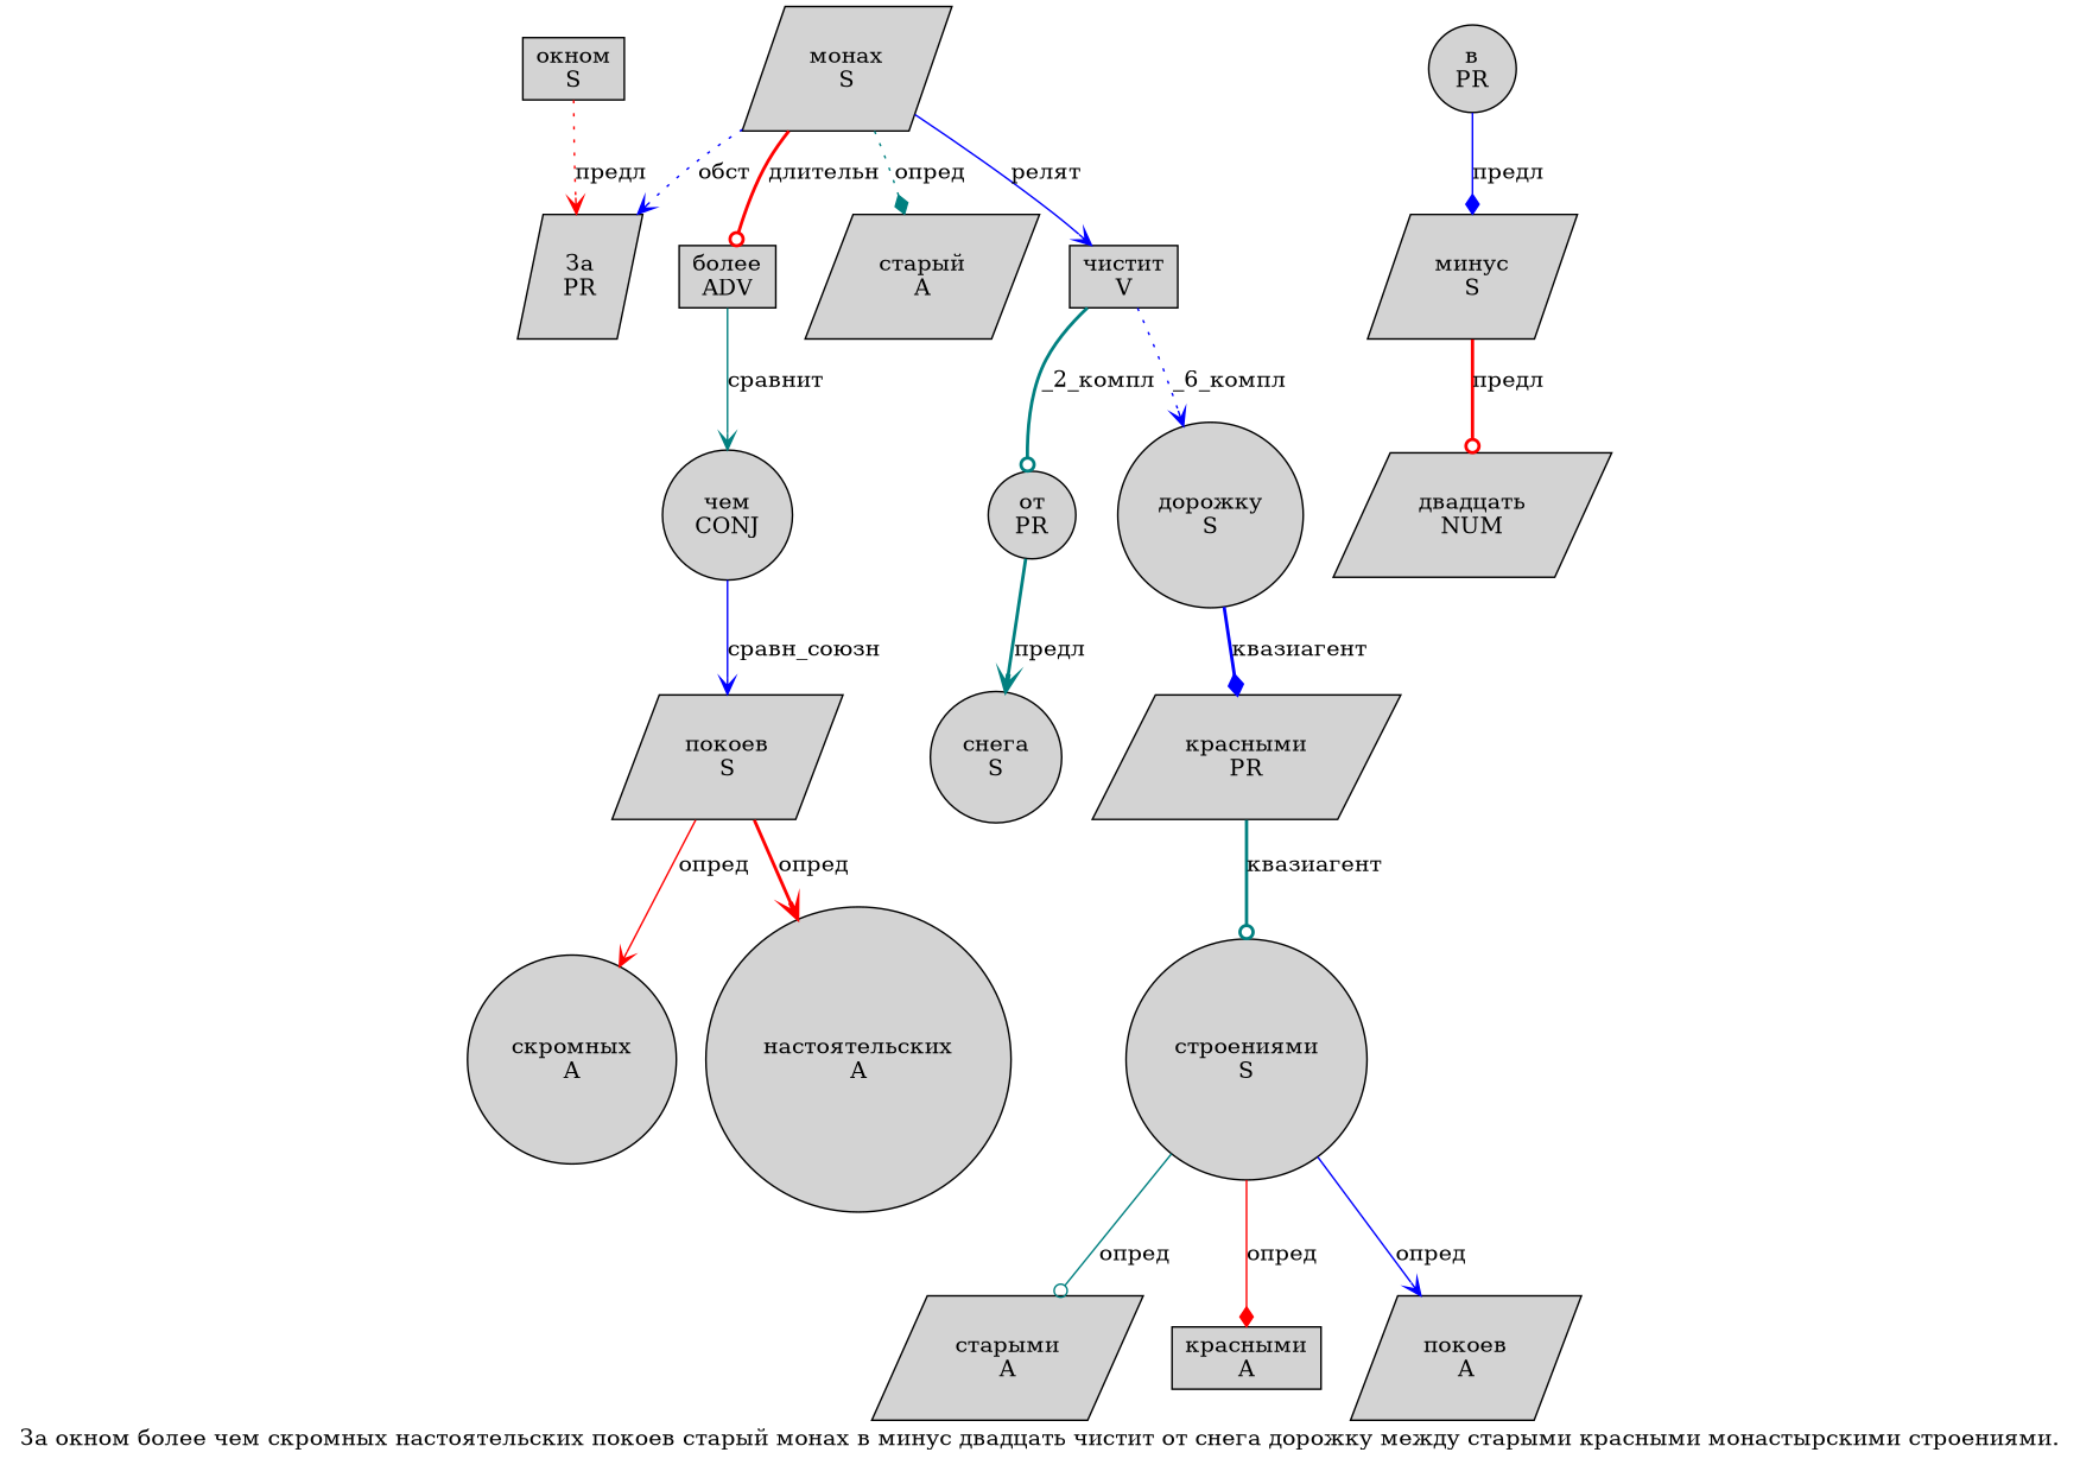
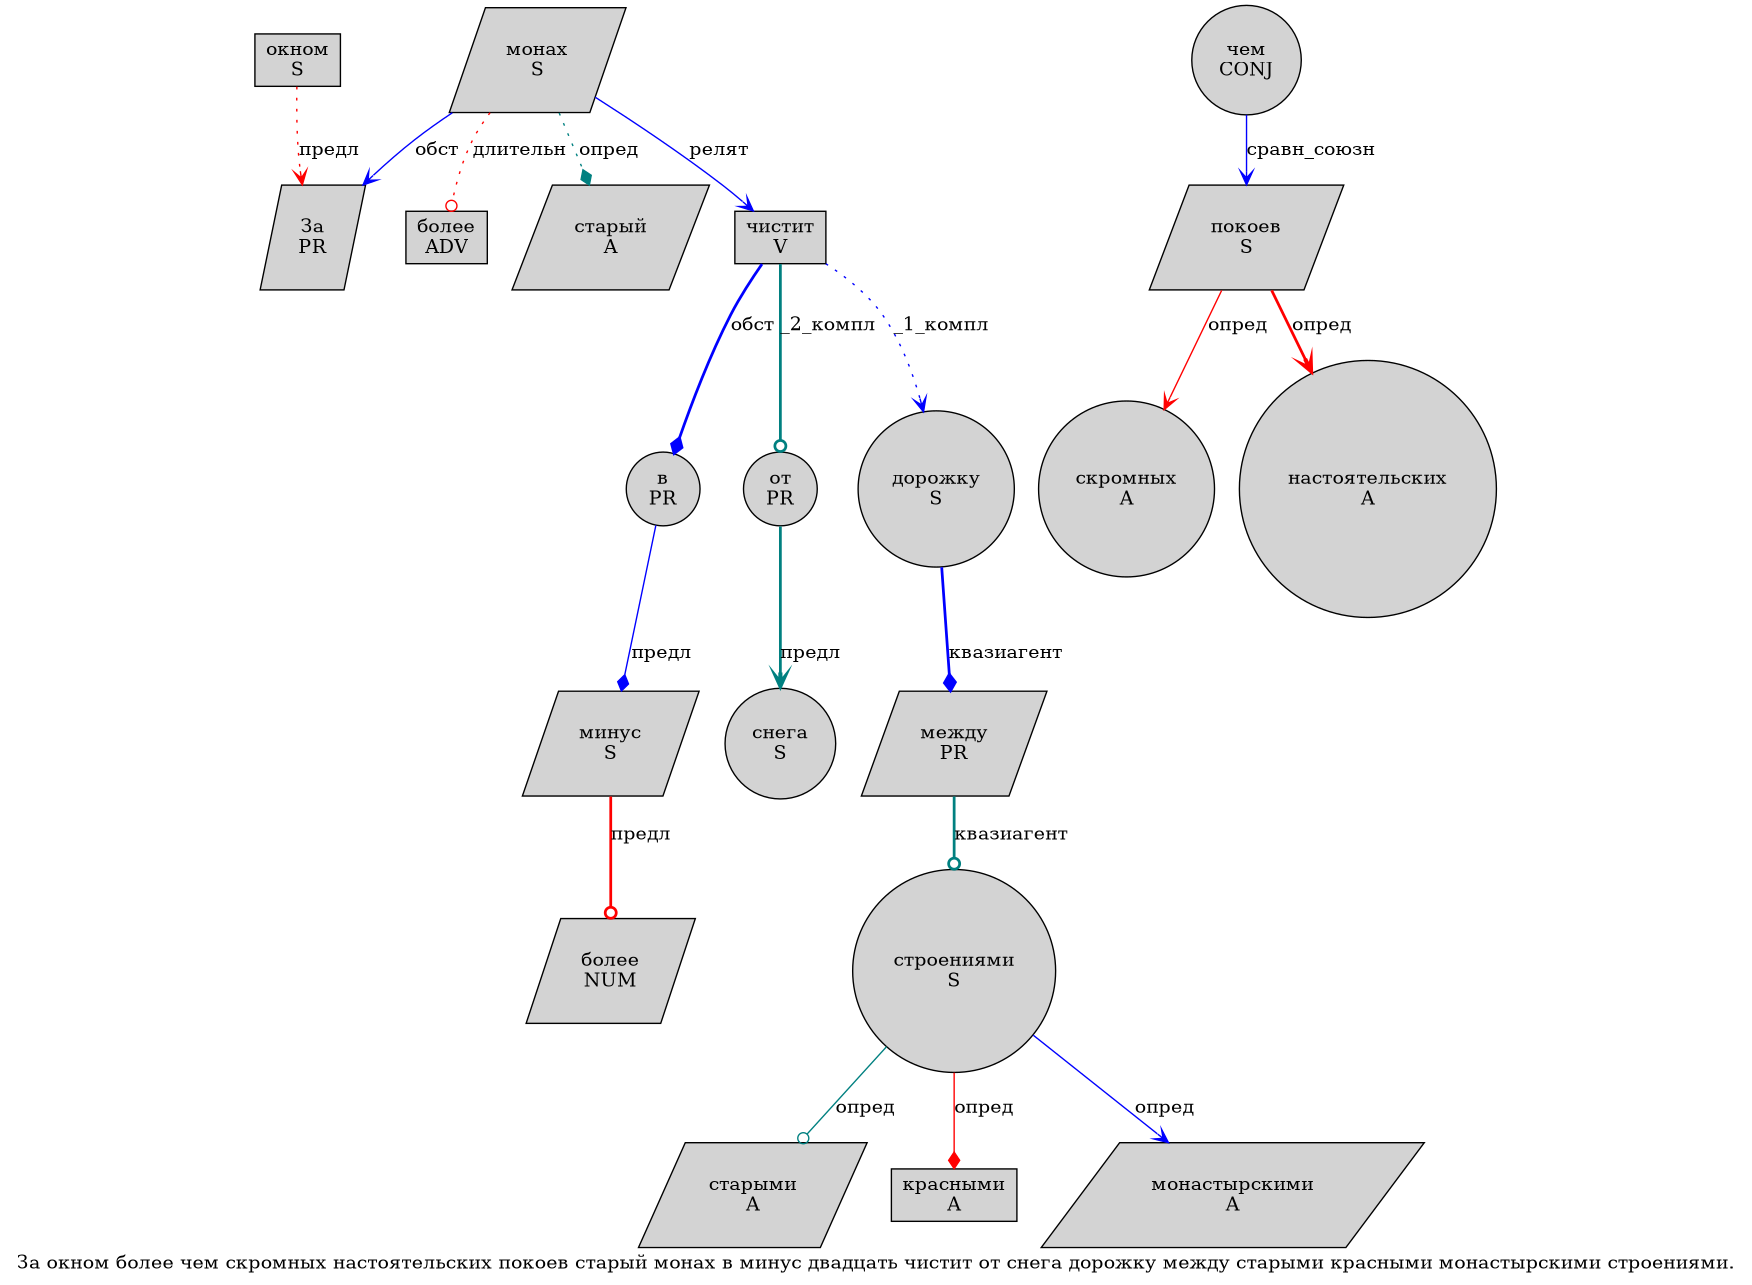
  digraph {
    label="За окном более чем скромных настоятельских покоев старый монах в минус двадцать чистит от снега дорожку между старыми красными монастырскими строениями."
    node [fillcolor=lightgray penwidth=1 shape=parallelogram style=filled]
    edge [arrowhead=vee color=blue style=solid]
    n1 [label="За\nPR"]
    n2 [label="окном\nS" shape=box]
    n3 [label="более\nADV" shape=box]
    n4 [label="чем\nCONJ" shape=circle]
    n5 [label="покоев\nS"]
    n6 [label="скромных\nA" shape=circle]
    n7 [label="настоятельских\nA" shape=circle]
    n8 [label="старый\nA"]
    n9 [label="монах\nS"]
    n10 [label="чистит\nV" shape=box]
    n11 [label="в\nPR" shape=circle]
    n12 [label="от\nPR" shape=circle]
    n13 [label="дорожку\nS" shape=circle]
    n14 [label="минус\nS"]
-   n15 [label="двадцать\nNUM"]
+   n15 [label="более\nNUM"]
    n16 [label="снега\nS" shape=circle]
-   n17 [label="красными\nPR"]
+   n17 [label="между\nPR"]
    n18 [label="строениями\nS" shape=circle]
    n19 [label="старыми\nA"]
    n20 [label="красными\nA" shape=box]
-   n21 [label="покоев\nA"]
+   n21 [label="монастырскими\nA"]
    n2 -> n1 [color=red label="предл" style=dotted]
-   n3 -> n4 [color=teal label="сравнит"]
    n4 -> n5 [label="сравн_союзн"]
    n5 -> n6 [color=red label="опред"]
    n5 -> n7 [color=red label="опред" style=bold]
-   n9 -> n1 [label="обст" style=dotted]
-   n9 -> n3 [arrowhead=odot color=red label="длительн" style=bold]
+   n9 -> n1 [label="обст"]
+   n9 -> n3 [arrowhead=odot color=red label="длительн" style=dotted]
    n9 -> n8 [arrowhead=diamond color=teal label="опред" style=dotted]
    n9 -> n10 [label="релят"]
+   n10 -> n11 [arrowhead=diamond label="обст" style=bold]
    n10 -> n12 [arrowhead=odot color=teal label="_2_компл" style=bold]
-   n10 -> n13 [label="_6_компл" style=dotted]
+   n10 -> n13 [label="_1_компл" style=dotted]
    n11 -> n14 [arrowhead=diamond label="предл"]
    n12 -> n16 [color=teal label="предл" style=bold]
    n13 -> n17 [arrowhead=diamond label="квазиагент" style=bold]
    n14 -> n15 [arrowhead=odot color=red label="предл" style=bold]
    n17 -> n18 [arrowhead=odot color=teal label="квазиагент" style=bold]
    n18 -> n19 [arrowhead=odot color=teal label="опред"]
    n18 -> n20 [arrowhead=diamond color=red label="опред"]
    n18 -> n21 [label="опред"]
  }
